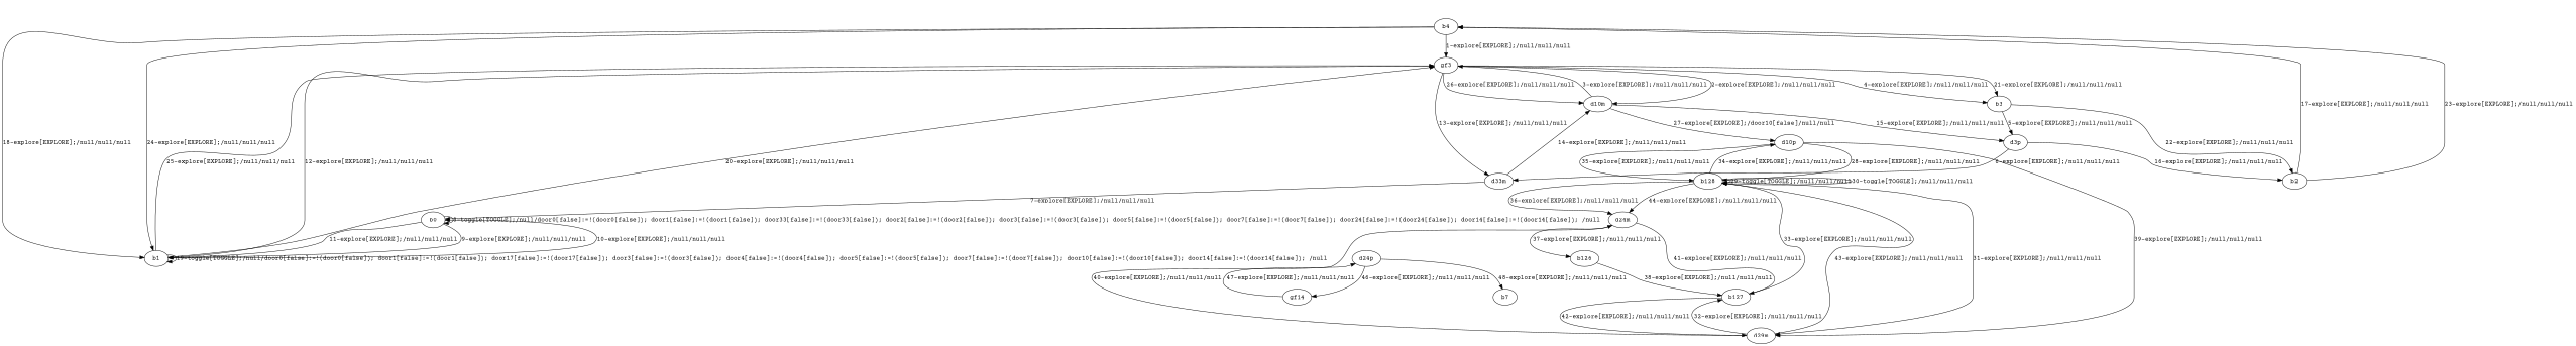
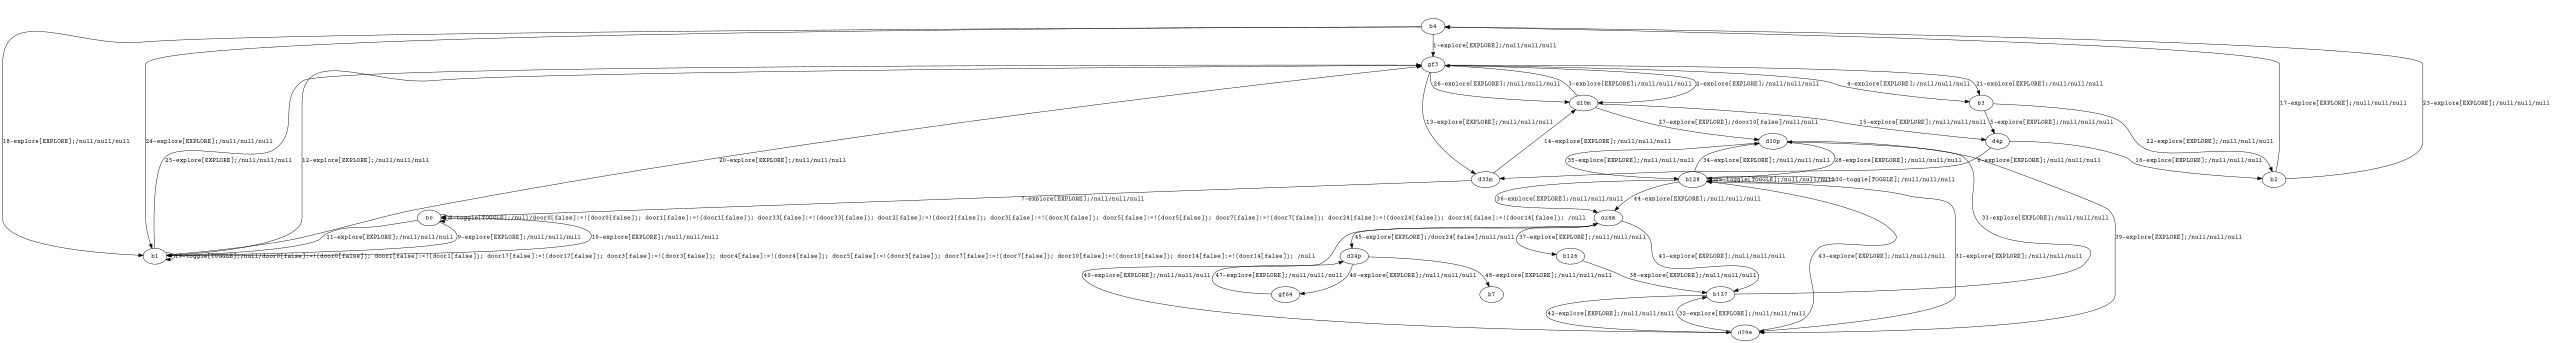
  digraph {
    fontname="Courier Prime"
    node [fontname="Courier Prime"]
    edge [fontname="Courier Prime"]
    b4
    gf3
    b1
    d10m
    b3
    d33m
    b0
-   d3p
+   d3p [label=d4p]
    d10p
    b2
    b128
    d29m
    d24m
    b127
    b126
    d24p
-   gf14
+   gf14 [label=gf64]
    b7
    b4 -> gf3 [label="1-explore[EXPLORE];/null/null/null"]
    b4 -> b1 [label="18-explore[EXPLORE];/null/null/null"]
    b4 -> b1 [label="24-explore[EXPLORE];/null/null/null"]
    gf3 -> d10m [label="2-explore[EXPLORE];/null/null/null"]
    gf3 -> d10m [label="26-explore[EXPLORE];/null/null/null"]
    gf3 -> b3 [label="4-explore[EXPLORE];/null/null/null"]
    gf3 -> b3 [label="21-explore[EXPLORE];/null/null/null"]
    gf3 -> d33m [label="13-explore[EXPLORE];/null/null/null"]
    b1 -> gf3 [label="12-explore[EXPLORE];/null/null/null"]
    b1 -> gf3 [label="20-explore[EXPLORE];/null/null/null"]
    b1 -> gf3 [label="25-explore[EXPLORE];/null/null/null"]
    b1 -> b1 [label="19-toggle[TOGGLE];/null/door0[false]:=!(door0[false]); door1[false]:=!(door1[false]); door17[false]:=!(door17[false]); door3[false]:=!(door3[false]); door4[false]:=!(door4[false]); door5[false]:=!(door5[false]); door7[false]:=!(door7[false]); door10[false]:=!(door10[false]); door14[false]:=!(door14[false]); /null"]
    b1 -> b0 [label="10-explore[EXPLORE];/null/null/null"]
    d10m -> gf3 [label="3-explore[EXPLORE];/null/null/null"]
    d10m -> d3p [label="15-explore[EXPLORE];/null/null/null"]
    d10m -> d10p [label="27-explore[EXPLORE];/door10[false]/null/null"]
    b3 -> d3p [label="5-explore[EXPLORE];/null/null/null"]
    b3 -> b2 [label="22-explore[EXPLORE];/null/null/null"]
    d33m -> d10m [label="14-explore[EXPLORE];/null/null/null"]
    d33m -> b0 [label="7-explore[EXPLORE];/null/null/null"]
    b0 -> b1 [label="9-explore[EXPLORE];/null/null/null"]
    b0 -> b1 [label="11-explore[EXPLORE];/null/null/null"]
    b0 -> b0 [label="8-toggle[TOGGLE];/null/door0[false]:=!(door0[false]); door1[false]:=!(door1[false]); door33[false]:=!(door33[false]); door2[false]:=!(door2[false]); door3[false]:=!(door3[false]); door5[false]:=!(door5[false]); door7[false]:=!(door7[false]); door24[false]:=!(door24[false]); door14[false]:=!(door14[false]); /null"]
    d3p -> d33m [label="6-explore[EXPLORE];/null/null/null"]
    d3p -> b2 [label="16-explore[EXPLORE];/null/null/null"]
    d10p -> b128 [label="28-explore[EXPLORE];/null/null/null"]
    d10p -> b128 [label="35-explore[EXPLORE];/null/null/null"]
    d10p -> d29m [label="39-explore[EXPLORE];/null/null/null"]
    b2 -> b4 [label="17-explore[EXPLORE];/null/null/null"]
    b2 -> b4 [label="23-explore[EXPLORE];/null/null/null"]
    b128 -> d10p [label="34-explore[EXPLORE];/null/null/null"]
    b128 -> b128 [label="29-toggle[TOGGLE];/null/null/null"]
    b128 -> b128 [label="30-toggle[TOGGLE];/null/null/null"]
    b128 -> d29m [label="31-explore[EXPLORE];/null/null/null"]
    b128 -> d24m [label="36-explore[EXPLORE];/null/null/null"]
    b128 -> d24m [label="44-explore[EXPLORE];/null/null/null"]
    d29m -> b128 [label="43-explore[EXPLORE];/null/null/null"]
    d29m -> d24m [label="40-explore[EXPLORE];/null/null/null"]
    d29m -> b127 [label="32-explore[EXPLORE];/null/null/null"]
    d24m -> b127 [label="41-explore[EXPLORE];/null/null/null"]
    d24m -> b126 [label="37-explore[EXPLORE];/null/null/null"]
-   b127 -> b128 [label="33-explore[EXPLORE];/null/null/null"]
+   d24m -> d24p [label="45-explore[EXPLORE];/door24[false]/null/null"]
+   b127 -> d10p [label="33-explore[EXPLORE];/null/null/null"]
    b127 -> d29m [label="42-explore[EXPLORE];/null/null/null"]
    b126 -> b127 [label="38-explore[EXPLORE];/null/null/null"]
    d24p -> gf14 [label="46-explore[EXPLORE];/null/null/null"]
    d24p -> b7 [label="48-explore[EXPLORE];/null/null/null"]
    gf14 -> d24p [label="47-explore[EXPLORE];/null/null/null"]
  }
